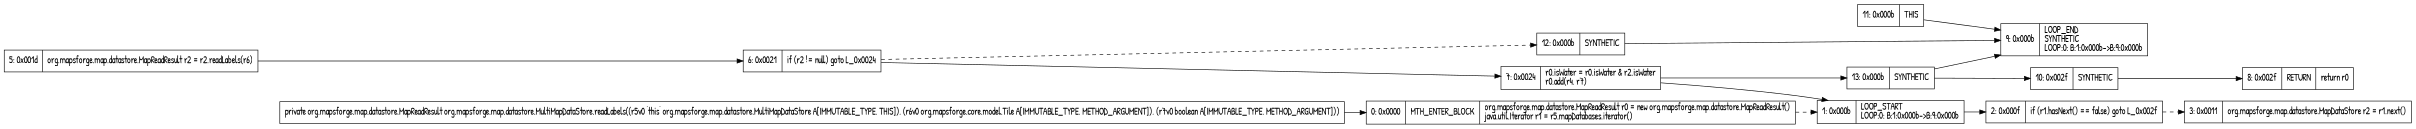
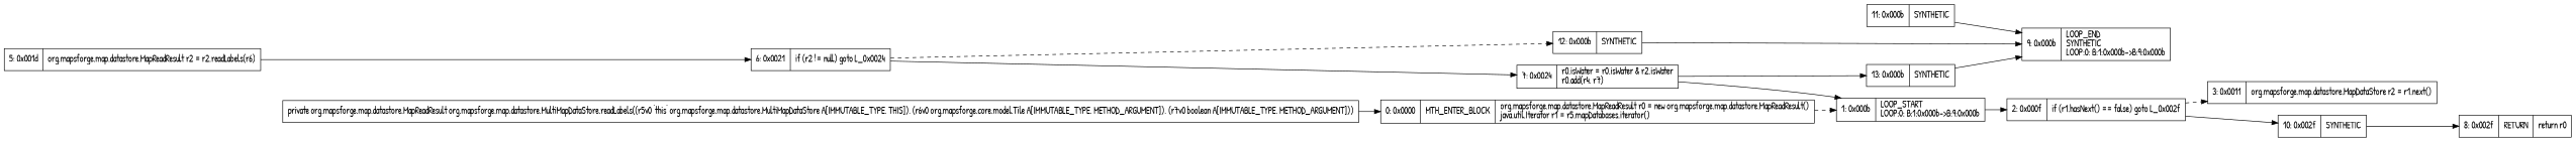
  digraph {
    fontname="Patrick Hand"
    rankdir=LR
    node [fontname="Patrick Hand" shape=record]
    edge [fontname="Patrick Hand"]
    n1 [label="{0\:\ 0x0000|MTH_ENTER_BLOCK\l|org.mapsforge.map.datastore.MapReadResult r0 = new org.mapsforge.map.datastore.MapReadResult()\ljava.util.Iterator r1 = r5.mapDatabases.iterator()\l}"]
    n2 [label="{1\:\ 0x000b|LOOP_START\lLOOP:0: B:1:0x000b\-\>B:9:0x000b\l}"]
    n3 [label="{2\:\ 0x000f|if (r1.hasNext() == false) goto L_0x002f\l}"]
    n4 [label="{3\:\ 0x0011|org.mapsforge.map.datastore.MapDataStore r2 = r1.next()\l}"]
    n5 [label="{10\:\ 0x002f|SYNTHETIC\l}"]
    n6 [label="{8\:\ 0x002f|RETURN\l|return r0\l}"]
    n7 [label="{5\:\ 0x001d|org.mapsforge.map.datastore.MapReadResult r2 = r2.readLabels(r6)\l}"]
    n8 [label="{6\:\ 0x0021|if (r2 != null) goto L_0x0024\l}"]
-   n9 [label="{11\:\ 0x000b|THIS\l}"]
+   n9 [label="{11\:\ 0x000b|SYNTHETIC\l}"]
    n10 [label="{9\:\ 0x000b|LOOP_END\lSYNTHETIC\lLOOP:0: B:1:0x000b\-\>B:9:0x000b\l}"]
    n11 [label="{7\:\ 0x0024|r0.isWater = r0.isWater & r2.isWater\lr0.add(r4, r7)\l}"]
    n12 [label="{12\:\ 0x000b|SYNTHETIC\l}"]
    n13 [label="{13\:\ 0x000b|SYNTHETIC\l}"]
    n14 [label="{private org.mapsforge.map.datastore.MapReadResult org.mapsforge.map.datastore.MultiMapDataStore.readLabels((r5v0 'this' org.mapsforge.map.datastore.MultiMapDataStore A[IMMUTABLE_TYPE, THIS]), (r6v0 org.mapsforge.core.model.Tile A[IMMUTABLE_TYPE, METHOD_ARGUMENT]), (r7v0 boolean A[IMMUTABLE_TYPE, METHOD_ARGUMENT])) }"]
    n1 -> n2 [style=dashed]
    n2 -> n3
    n3 -> n4 [style=dashed]
-   n13 -> n5
+   n3 -> n5
    n5 -> n6
    n7 -> n8
    n8 -> n11
    n8 -> n12 [style=dashed]
    n9 -> n10
    n11 -> n2
    n11 -> n13
    n12 -> n10
    n13 -> n10
    n14 -> n1
  }
